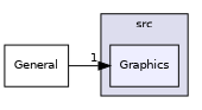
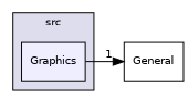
  digraph {
    compound=true
    rankdir=LR
    node [fontname=Helvetica fontsize=10 shape=box]
    n1 [fillcolor="#eeeeff" label=Graphics pencolor=black style=filled]
    n2 [label=General]
    subgraph cluster_1 {
      bgcolor="#ddddee"
      fontname=Helvetica
      fontsize=10
      label=src
      pencolor=black
      n1
    }
-   n2 -> n1 [headlabel=1 labeldistance=1.5 labelfontname=Helvetica labelfontsize=10]
+   n1 -> n2 [headlabel=1 labeldistance=1.5 labelfontname=Helvetica labelfontsize=10]
  }
